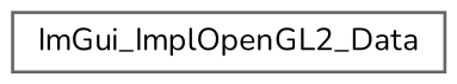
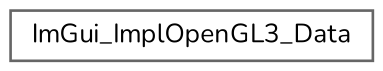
  digraph {
    rankdir=LR
    fontname=Nunito
-   n1 [color=grey40 fillcolor=white fontname=Nunito fontsize=10 height=0.2 label=ImGui_ImplOpenGL2_Data shape=box style=filled width=0.4]
+   n1 [color=grey40 fillcolor=white fontname=Nunito fontsize=10 height=0.2 label=ImGui_ImplOpenGL3_Data shape=box style=filled width=0.4]
  }
